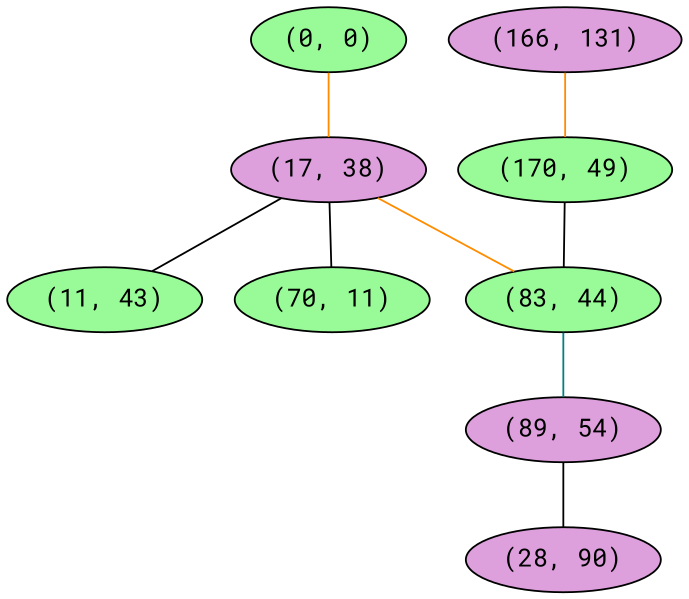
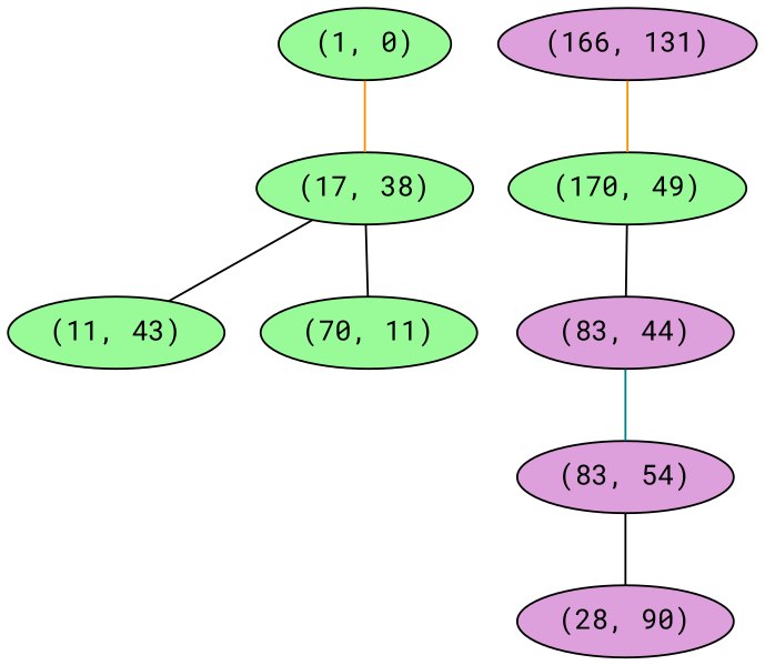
  graph {
    fontname="Roboto Mono"
    node [fillcolor=plum fontname="Roboto Mono" style=filled]
    edge [color=black fontname="Roboto Mono" weight=1]
-   "(0, 0)" [fillcolor=palegreen]
-   "(17, 38)"
+   "(0, 0)" [fillcolor=palegreen label="(1, 0)"]
+   "(17, 38)" [fillcolor=palegreen]
    "(11, 43)" [fillcolor=palegreen]
    "(70, 11)" [fillcolor=palegreen]
-   "(83, 44)" [fillcolor=palegreen]
-   "(83, 54)" [label="(89, 54)"]
+   "(83, 44)"
+   "(83, 54)"
    "(170, 49)" [fillcolor=palegreen]
    "(166, 131)"
    "(28, 90)"
    "(0, 0)" -- "(17, 38)" [color=darkorange weight=4]
    "(17, 38)" -- "(11, 43)"
    "(17, 38)" -- "(70, 11)"
-   "(17, 38)" -- "(83, 44)" [color=darkorange]
    "(83, 44)" -- "(83, 54)" [color=teal]
    "(83, 54)" -- "(28, 90)"
    "(170, 49)" -- "(83, 44)"
    "(166, 131)" -- "(170, 49)" [color=darkorange]
  }
